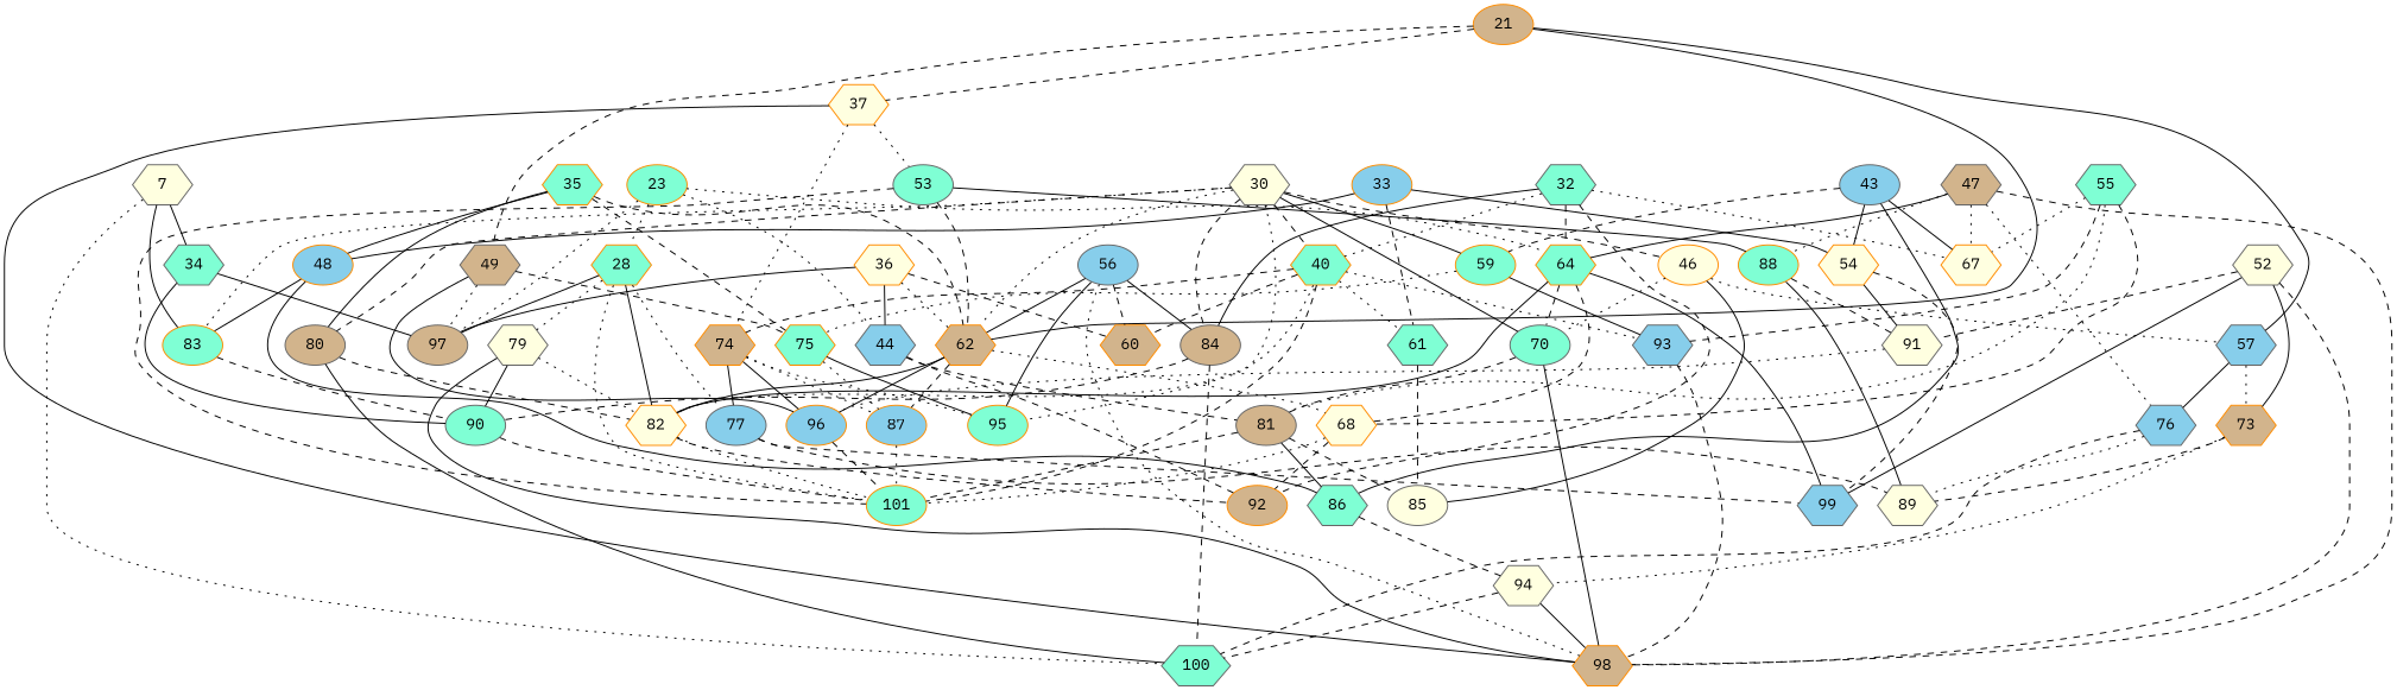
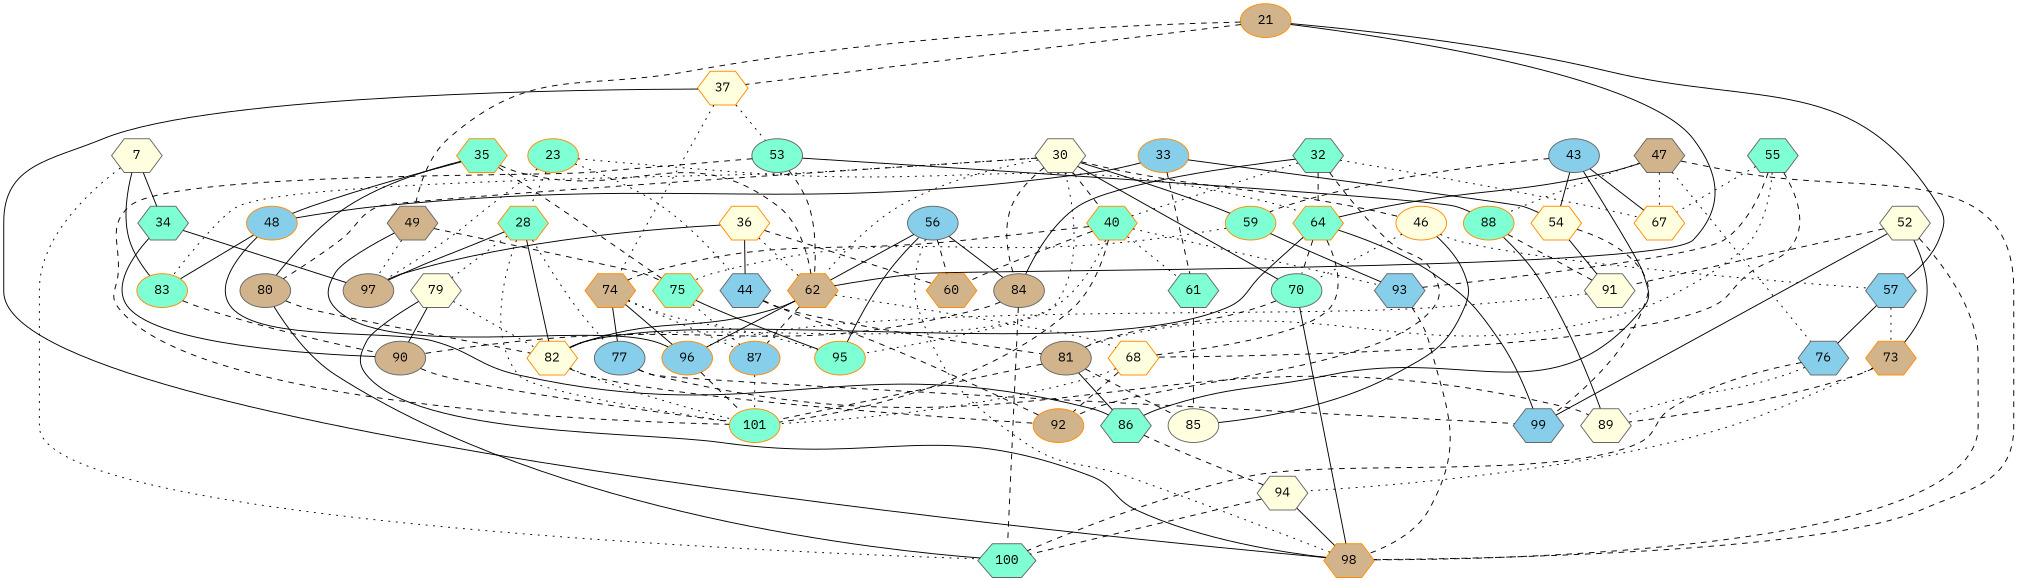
  graph {
    fontname="IBM Plex Mono"
    node [color=gray40 fillcolor=aquamarine fontname="IBM Plex Mono" shape=hexagon style=filled]
    edge [fontname="IBM Plex Mono" style=dashed]
    34 [super="+5"]
    97 [fillcolor=tan shape=ellipse super="+71"]
-   90 [shape=ellipse super="+41"]
+   90 [fillcolor=tan shape=ellipse super="+41"]
    7 [fillcolor=lightyellow]
    83 [color=darkorange shape=ellipse]
    100 [super="+6+24"]
    21 [color=darkorange fillcolor=tan shape=ellipse]
    37 [color=darkorange fillcolor=lightyellow]
    49 [fillcolor=tan]
    57 [fillcolor=skyblue]
    62 [color=darkorange fillcolor=tan super="+15+50"]
    74 [color=darkorange fillcolor=tan super="+14+19"]
    53 [shape=ellipse]
    98 [color=darkorange fillcolor=tan super="+3+42+26"]
    75 [color=darkorange]
    96 [color=darkorange fillcolor=skyblue shape=ellipse super="+18"]
    76 [fillcolor=skyblue]
    73 [color=darkorange fillcolor=tan]
    82 [color=darkorange fillcolor=lightyellow super="+11+51+39"]
    68 [color=darkorange fillcolor=lightyellow super="+58"]
    87 [color=darkorange fillcolor=skyblue shape=ellipse super="+63"]
    28 [color=darkorange super="+20"]
    77 [fillcolor=skyblue shape=ellipse]
    79 [fillcolor=lightyellow]
    101 [color=darkorange shape=ellipse super="+4+66"]
    23 [color=darkorange shape=ellipse]
    44 [fillcolor=skyblue]
    64 [color=darkorange super="+13+25"]
    92 [color=darkorange fillcolor=tan shape=ellipse]
    81 [fillcolor=tan shape=ellipse super="+69+78"]
    70 [shape=ellipse]
    99 [fillcolor=skyblue]
    89 [fillcolor=lightyellow]
    30 [fillcolor=lightyellow super="+29"]
    40 [color=darkorange super="+1+27"]
    46 [color=darkorange fillcolor=lightyellow shape=ellipse]
    59 [color=darkorange shape=ellipse]
    80 [fillcolor=tan shape=ellipse super="+72"]
    84 [fillcolor=tan shape=ellipse super="+65"]
    95 [color=darkorange shape=ellipse]
    33 [color=darkorange fillcolor=skyblue shape=ellipse super="+12"]
    48 [color=darkorange fillcolor=skyblue shape=ellipse]
    54 [color=darkorange fillcolor=lightyellow]
    61
    60 [color=darkorange fillcolor=tan]
    93 [fillcolor=skyblue]
    85 [fillcolor=lightyellow shape=ellipse]
    32 [super="+31"]
    67 [color=darkorange fillcolor=lightyellow]
    86
    91 [fillcolor=lightyellow]
    35 [color=darkorange]
    36 [color=darkorange fillcolor=lightyellow]
    88 [color=darkorange shape=ellipse]
    43 [fillcolor=skyblue shape=ellipse]
    94 [fillcolor=lightyellow super="+22"]
    47 [fillcolor=tan super="+38"]
    52 [fillcolor=lightyellow]
    55
    56 [fillcolor=skyblue shape=ellipse super="+16"]
    34 -- 97 [style=solid weight=2]
    34 -- 90 [style=solid weight=2]
    90 -- 101
    7 -- 34 [style=solid weight=2]
    7 -- 83 [style=solid]
    7 -- 100 [style=dotted]
    83 -- 90
    21 -- 37
    21 -- 49
    21 -- 57 [style=solid]
    21 -- 62 [style=solid]
    37 -- 74 [style=dotted]
    37 -- 53 [style=dotted]
    37 -- 98 [style=solid]
    49 -- 97 [style=dotted]
    49 -- 75
    49 -- 96 [style=solid]
    57 -- 76 [style=solid]
    57 -- 73 [style=dotted]
    62 -- 96 [style=solid]
    62 -- 82 [style=solid weight=2]
    62 -- 68 [style=dotted weight=2]
    62 -- 87
    74 -- 96 [style=solid weight=2]
    74 -- 87 [style=dotted]
    74 -- 77 [style=solid]
    74 -- 95 [style=dotted]
    53 -- 62
    53 -- 101
    53 -- 88 [style=solid]
    75 -- 87 [style=dotted]
    75 -- 95 [style=solid]
    96 -- 101
    76 -- 100
    76 -- 89 [style=dotted]
    73 -- 89
    73 -- 94 [style=dotted]
    82 -- 101 [style=dotted]
    82 -- 92
    68 -- 101 [style=dotted]
    68 -- 92
    87 -- 101 [style=dotted weight=3]
    28 -- 97 [style=solid]
    28 -- 82 [style=solid]
    28 -- 77 [style=dotted]
    28 -- 79 [style=dotted]
    28 -- 101 [style=dotted]
    77 -- 99
    77 -- 89
    79 -- 90 [style=solid]
    79 -- 98 [style=solid]
    79 -- 82 [style=dotted]
    23 -- 97 [style=dotted]
    23 -- 28 [style=dotted]
    23 -- 44 [style=dotted]
    23 -- 64 [style=dotted]
    44 -- 92
    44 -- 81
    64 -- 82 [style=solid]
    64 -- 68
    64 -- 70
    64 -- 99 [style=solid]
    81 -- 101 [weight=2]
    81 -- 85 [weight=2]
    81 -- 86 [style=solid]
    70 -- 98 [style=solid]
    70 -- 81
    30 -- 83 [style=dotted]
    30 -- 62 [style=dotted]
    30 -- 70 [style=solid weight=2]
    30 -- 40
    30 -- 46
    30 -- 59 [style=solid]
    30 -- 80
    30 -- 84
    30 -- 95 [style=dotted]
    40 -- 74
    40 -- 82 [style=dotted]
    40 -- 101
    40 -- 61 [style=dotted]
    40 -- 60
    40 -- 93 [style=dotted]
    46 -- 57 [style=dotted]
    46 -- 70 [style=dotted]
    46 -- 85 [style=solid]
    59 -- 75 [style=dotted]
    59 -- 93 [style=solid]
    80 -- 100 [style=solid weight=2]
    80 -- 82 [weight=2]
    84 -- 90
    84 -- 100 [weight=2]
    33 -- 48 [style=solid]
    33 -- 54 [style=solid]
    33 -- 61 [weight=2]
    48 -- 83 [style=solid]
    48 -- 86 [style=solid]
    54 -- 99
    54 -- 91 [style=solid]
    61 -- 85
    93 -- 98
    32 -- 64 [weight=2]
    32 -- 92
    32 -- 40 [style=dotted]
    32 -- 84 [style=solid]
    32 -- 67 [style=dotted]
    86 -- 94
    91 -- 96 [style=dotted]
    35 -- 62
    35 -- 75
    35 -- 80 [style=solid]
    35 -- 48 [style=solid]
    36 -- 97 [style=solid]
    36 -- 62 [style=dotted]
    36 -- 44 [style=solid]
    36 -- 60
    88 -- 89 [style=solid]
    88 -- 91
    43 -- 59
    43 -- 54 [style=solid]
    43 -- 67 [style=solid]
    43 -- 86 [style=solid]
    94 -- 100 [weight=2]
    94 -- 98 [style=solid weight=2]
    47 -- 98 [weight=2]
    47 -- 76 [style=dotted]
    47 -- 64 [style=solid]
    47 -- 67 [style=dotted]
    47 -- 88 [style=dotted]
    52 -- 98
    52 -- 73 [style=solid]
    52 -- 99 [style=solid]
    52 -- 91
    55 -- 68
    55 -- 81 [style=dotted]
    55 -- 93
    55 -- 67 [style=dotted]
    56 -- 62 [style=solid]
    56 -- 98 [style=dotted]
    56 -- 84 [style=solid]
    56 -- 95 [style=solid]
    56 -- 60 [weight=2]
  }
